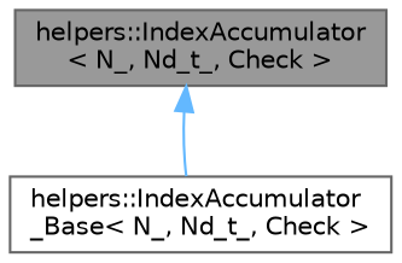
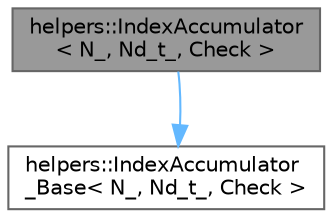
  digraph {
    node [color=gray40 fontname=Helvetica fontsize=10 shape=box style=filled]
    n1 [fillcolor=grey60 fontcolor=black height=0.2 label="helpers::IndexAccumulator\l\< N_, Nd_t_, Check \>" width=0.4]
    n2 [fillcolor=white height=0.2 label="helpers::IndexAccumulator\l_Base\< N_, Nd_t_, Check \>" width=0.4]
-   n1 -> n2 [color=steelblue1 dir=back fontname=Helvetica fontsize=10 labelfontname=Helvetica labelfontsize=10 style=solid]
+   n2 -> n1 [color=steelblue1 dir=back fontname=Helvetica fontsize=10 labelfontname=Helvetica labelfontsize=10 style=solid]
  }
